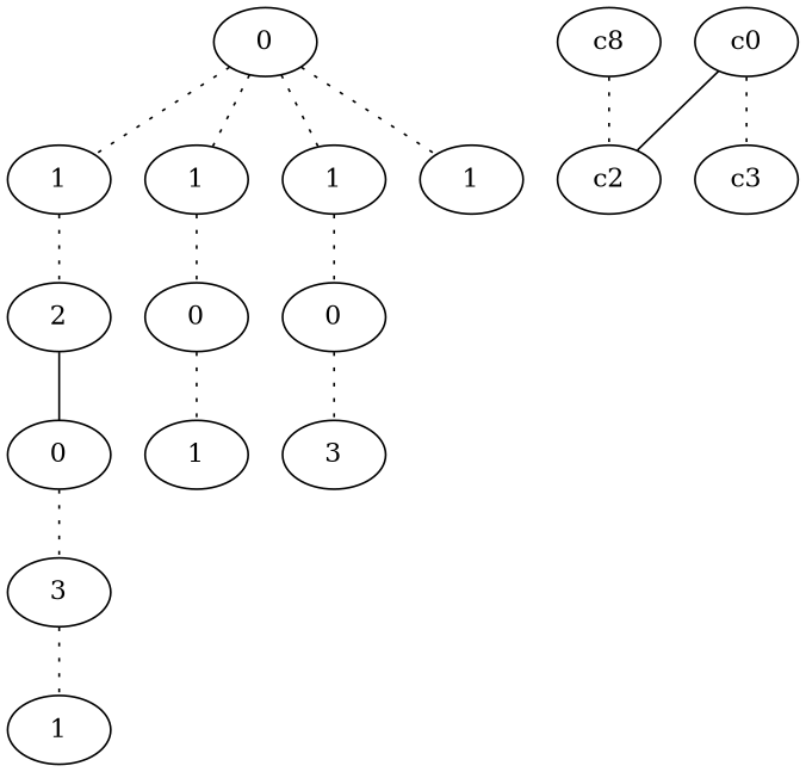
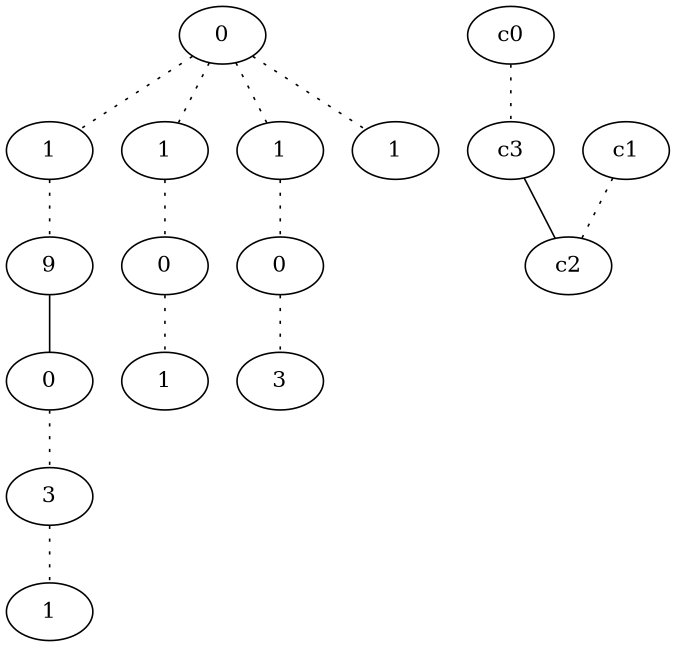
  graph {
    edge [style=dotted]
    n1 [label=0]
    n2 [label=1]
    n3 [label=1]
    n4 [label=1]
    n5 [label=1]
-   n6 [label=2]
+   n6 [label=9]
    n7 [label=0]
    n8 [label=0]
    n9 [label=0]
    n10 [label=3]
    n11 [label=1]
    n12 [label=1]
    n13 [label=3]
    c0
    c2
    c3
-   c1 [label=c8]
+   c1
    n1 -- n2
    n1 -- n3
    n1 -- n4
    n1 -- n5
    n2 -- n6
    n3 -- n7
    n4 -- n8
    n6 -- n9 [style=""]
    n7 -- n12
    n8 -- n13
    n9 -- n10
    n10 -- n11
-   c0 -- c2 [style=""]
+   c3 -- c2 [style=""]
    c0 -- c3
    c1 -- c2
  }
